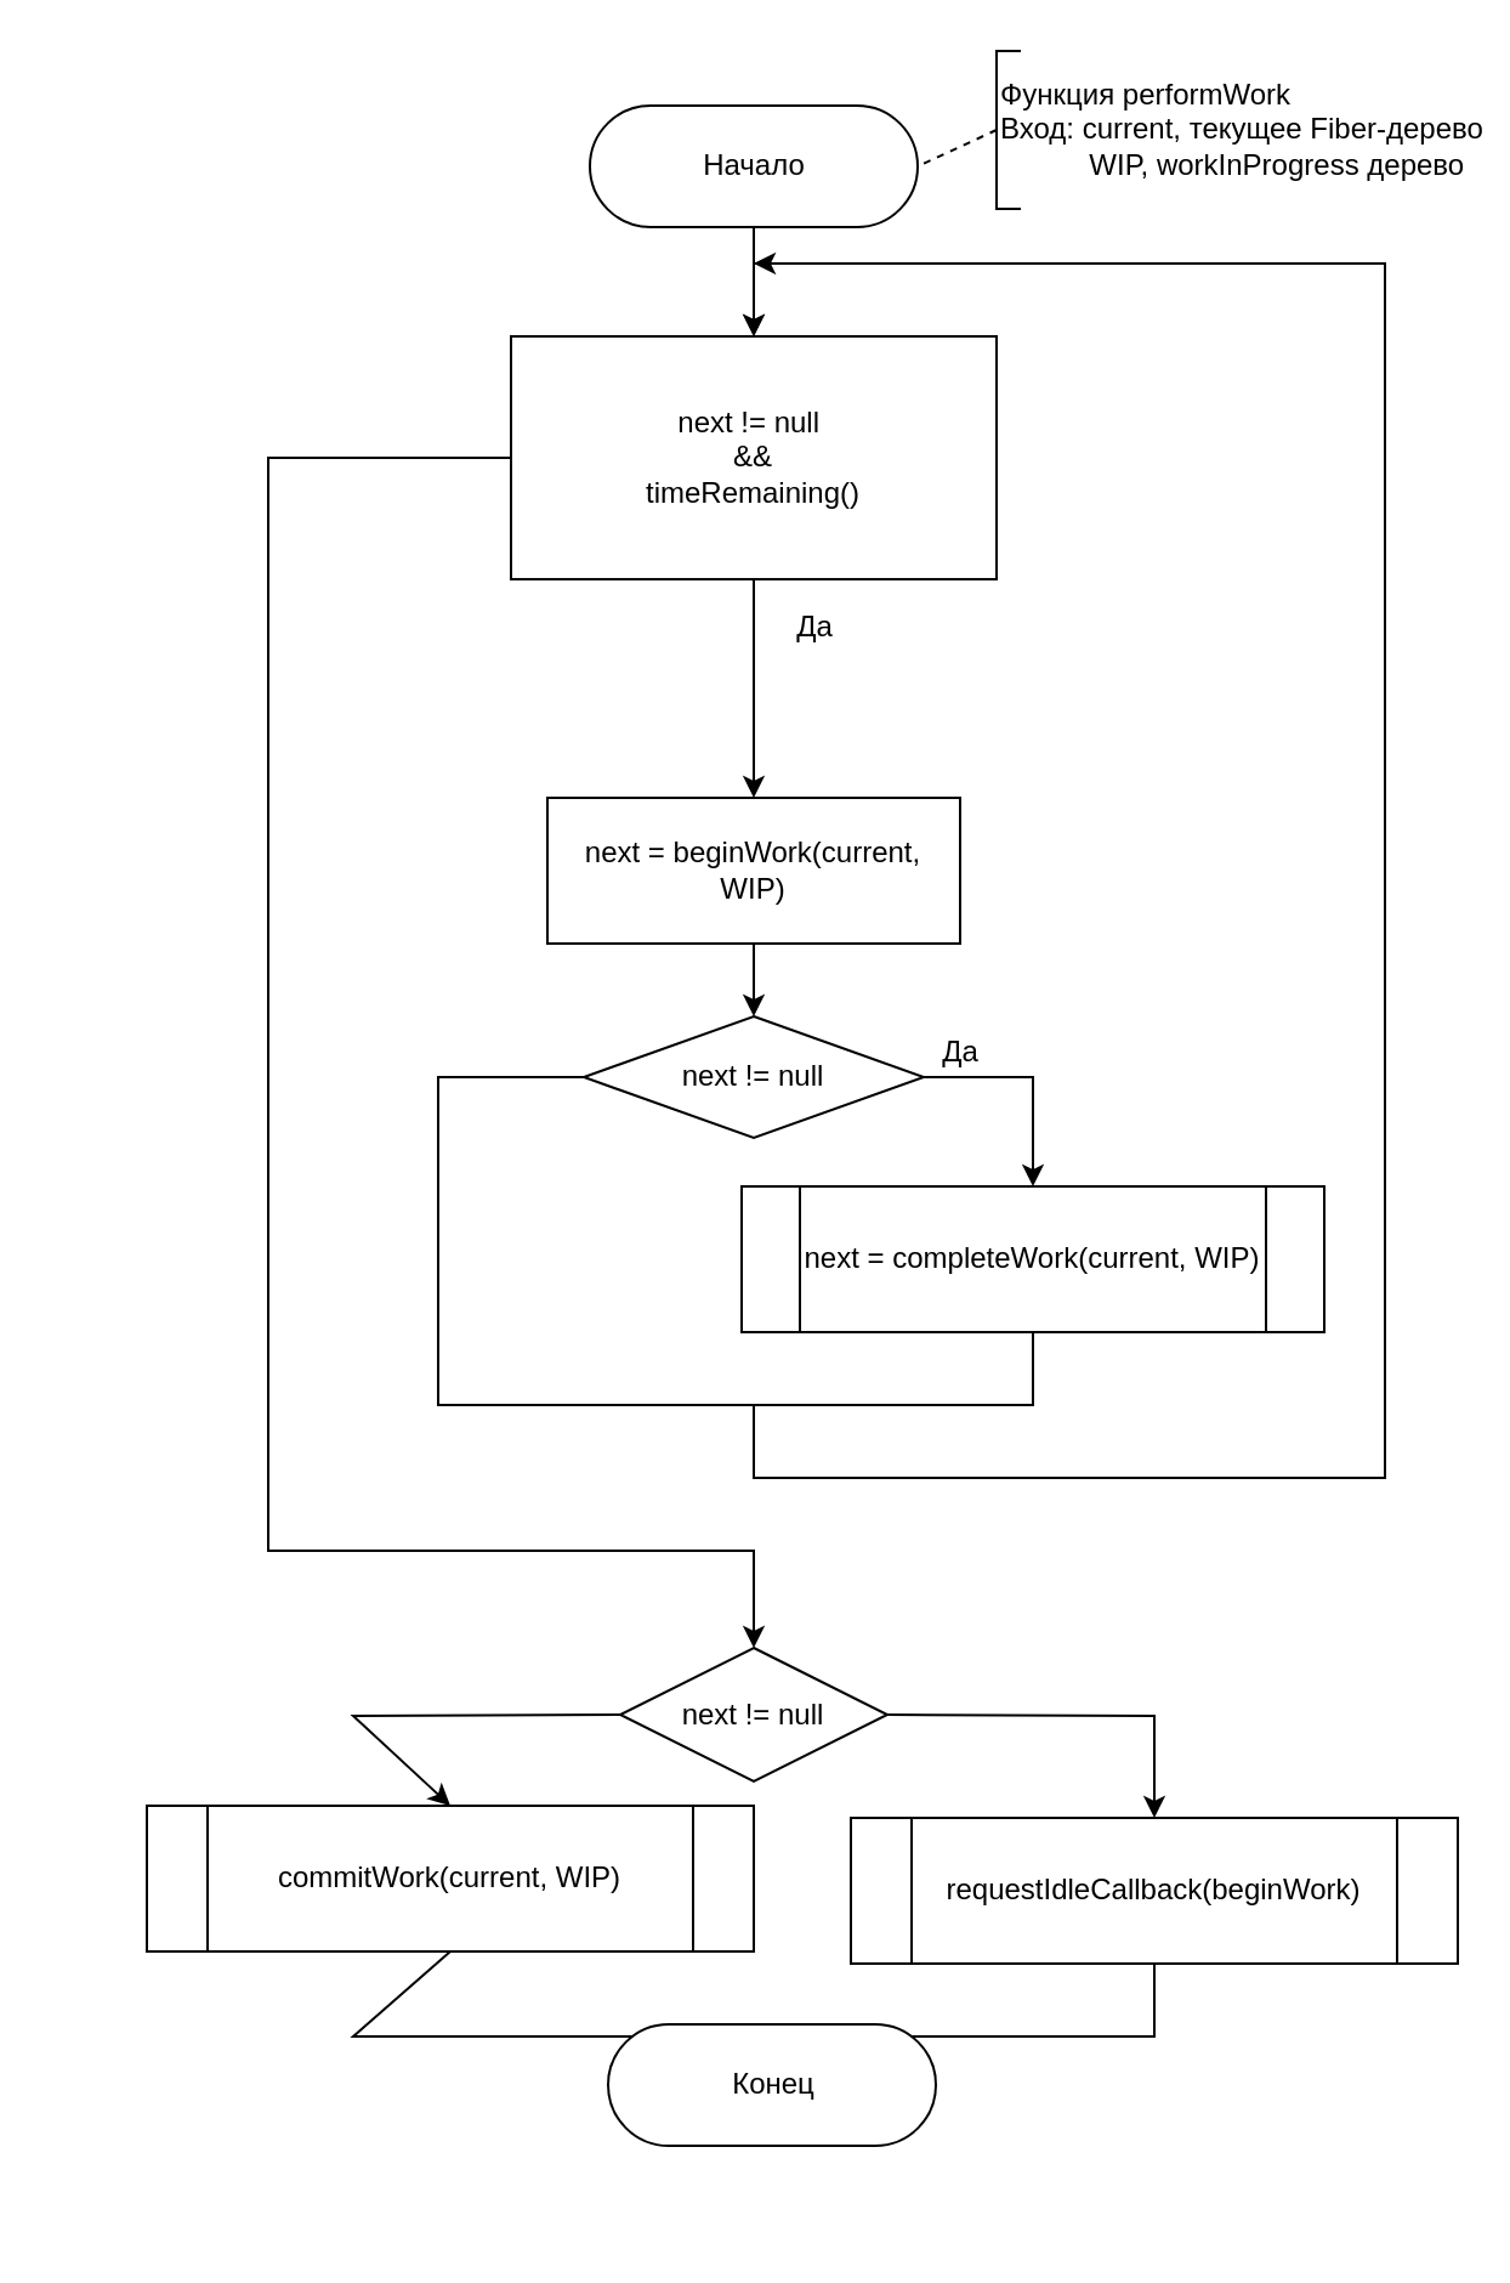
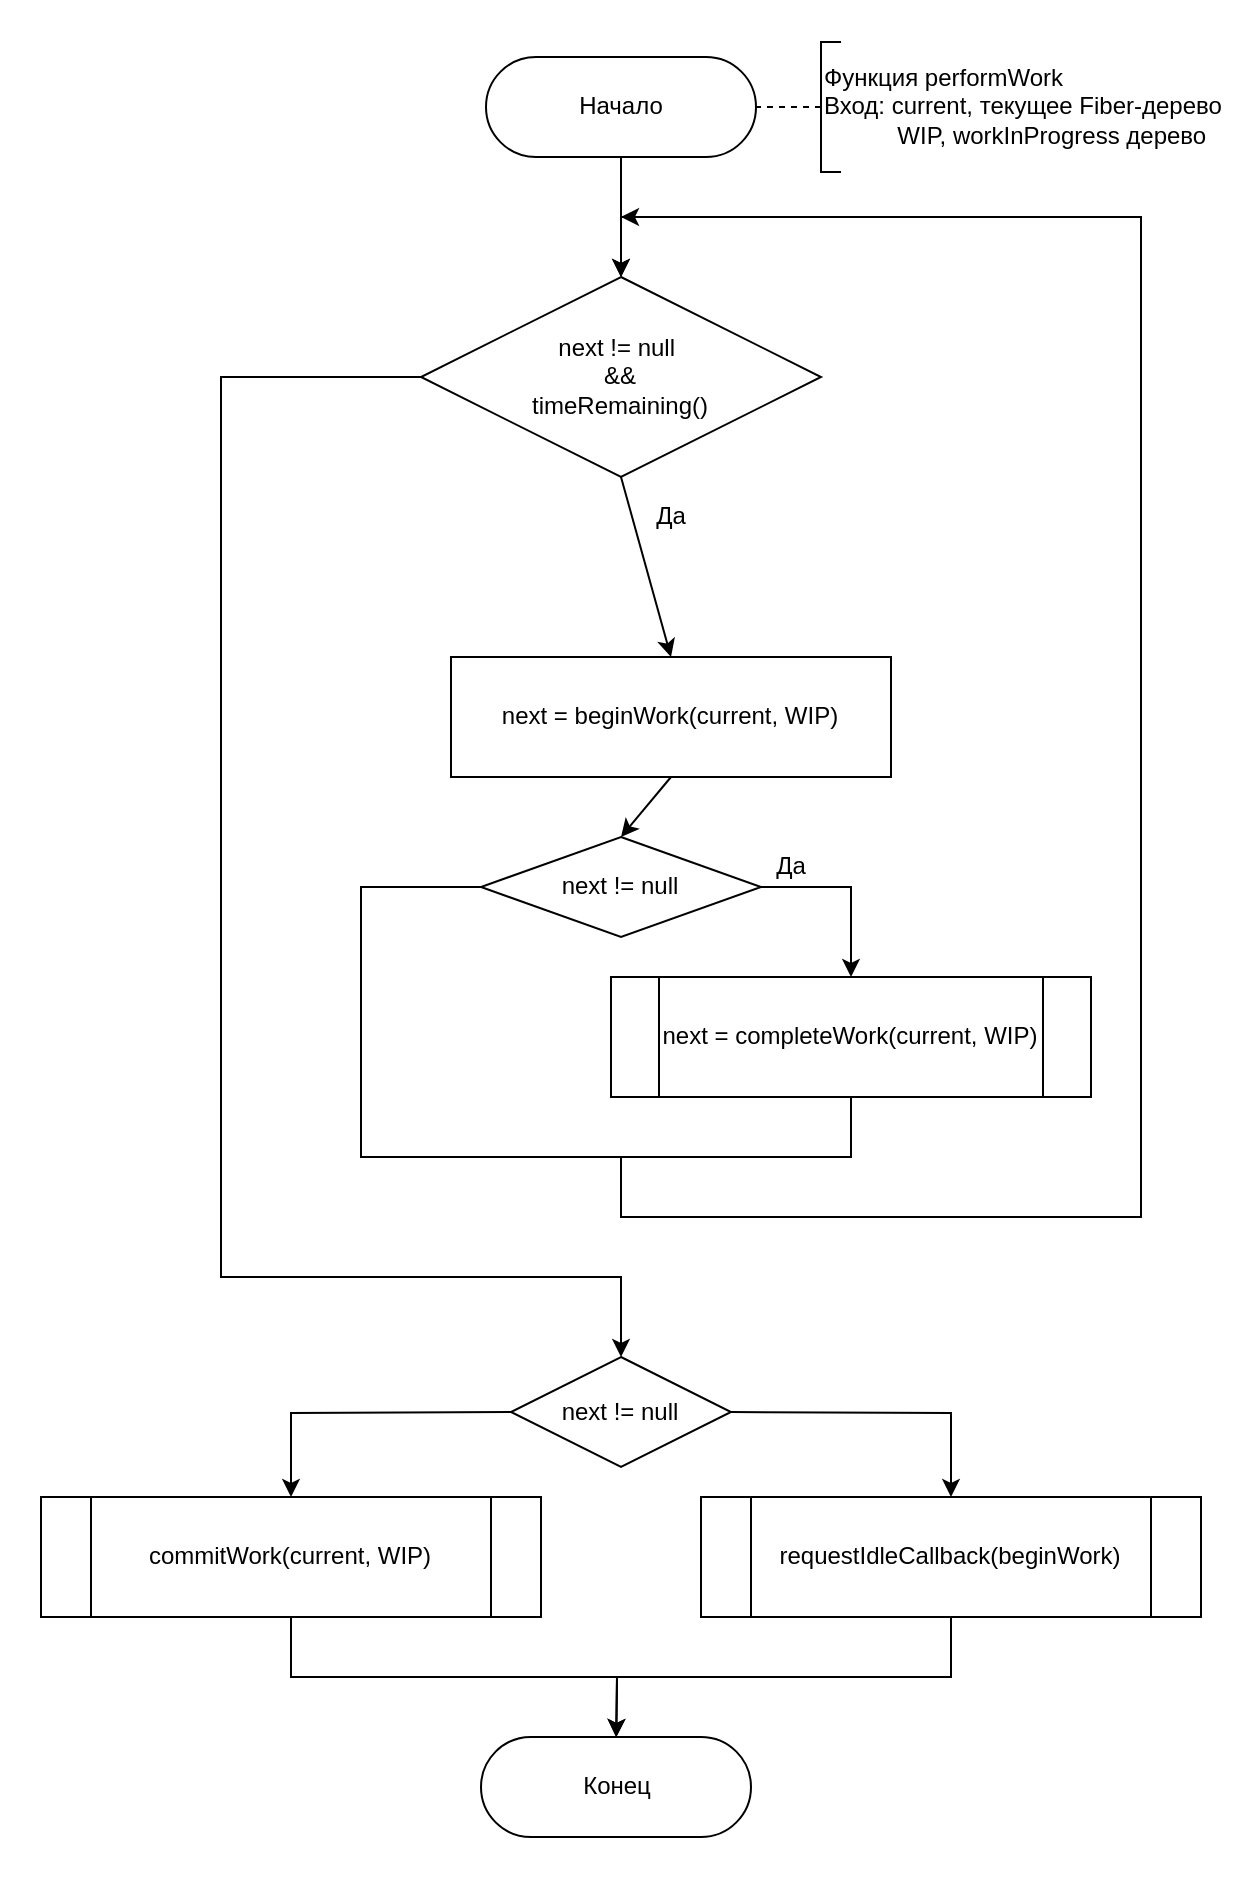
  <mxCell id="0" />
  <mxCell id="1" parent="0" />
  <mxCell id="2" style="edgeStyle=none;html=1;exitX=0;exitY=0.5;exitDx=0;exitDy=0;entryX=0.5;entryY=0;entryDx=0;entryDy=0;startArrow=none;startFill=0;rounded=0;" edge="1" parent="1" source="4" target="12"><mxGeometry relative="1" as="geometry"><Array as="points"><mxPoint x="110" y="188" /><mxPoint x="110" y="638" /><mxPoint x="310" y="638" /></Array></mxGeometry></mxCell>
  <mxCell id="3" style="edgeStyle=none;rounded=0;html=1;exitX=0.5;exitY=1;exitDx=0;exitDy=0;entryX=0.5;entryY=0;entryDx=0;entryDy=0;startArrow=none;startFill=0;" edge="1" parent="1" source="4" target="6"><mxGeometry relative="1" as="geometry"><Array as="points" /></mxGeometry></mxCell>
- <mxCell id="4" value="next != null&amp;nbsp;&lt;br&gt;&amp;amp;&amp;amp;&lt;br&gt;timeRemaining()" style="whiteSpace=wrap;html=1;rounded=0;" vertex="1" parent="1"><mxGeometry x="210" y="138" width="200" height="100" as="geometry" /></mxCell>
+ <mxCell id="4" value="next != null&amp;nbsp;&lt;br&gt;&amp;amp;&amp;amp;&lt;br&gt;timeRemaining()" style="rhombus;whiteSpace=wrap;html=1;" vertex="1" parent="1"><mxGeometry x="210" y="138" width="200" height="100" as="geometry" /></mxCell>
  <mxCell id="5" style="edgeStyle=none;rounded=0;html=1;exitX=0.5;exitY=1;exitDx=0;exitDy=0;entryX=0.5;entryY=0;entryDx=0;entryDy=0;startArrow=none;startFill=0;" edge="1" parent="1" source="6" target="9"><mxGeometry relative="1" as="geometry" /></mxCell>
- <mxCell id="6" value="next = beginWork(current, WIP)" style="whiteSpace=wrap;html=1;" vertex="1" parent="1"><mxGeometry x="225" y="328" width="170" height="60" as="geometry" /></mxCell>
+ <mxCell id="6" value="next = beginWork(current, WIP)" style="whiteSpace=wrap;html=1;" vertex="1" parent="1"><mxGeometry x="225" y="328" width="220" height="60" as="geometry" /></mxCell>
  <mxCell id="7" style="edgeStyle=none;rounded=0;html=1;exitX=0;exitY=0.5;exitDx=0;exitDy=0;entryX=0.5;entryY=0;entryDx=0;entryDy=0;startArrow=none;startFill=0;" edge="1" parent="1" source="9" target="4"><mxGeometry relative="1" as="geometry"><Array as="points"><mxPoint x="180" y="443" /><mxPoint x="180" y="578" /><mxPoint x="310" y="578" /><mxPoint x="310" y="608" /><mxPoint x="570" y="608" /><mxPoint x="570" y="108" /><mxPoint x="310" y="108" /></Array></mxGeometry></mxCell>
  <mxCell id="8" style="edgeStyle=none;rounded=0;html=1;exitX=1;exitY=0.5;exitDx=0;exitDy=0;entryX=0.5;entryY=0;entryDx=0;entryDy=0;startArrow=none;startFill=0;" edge="1" parent="1" source="9" target="22"><mxGeometry relative="1" as="geometry"><mxPoint x="425" y="488" as="targetPoint" /><Array as="points"><mxPoint x="425" y="443" /></Array></mxGeometry></mxCell>
  <mxCell id="9" value="next != null" style="rhombus;whiteSpace=wrap;html=1;" vertex="1" parent="1"><mxGeometry x="240" y="418" width="140" height="50" as="geometry" /></mxCell>
  <mxCell id="10" style="edgeStyle=none;rounded=0;html=1;exitX=0;exitY=0.5;exitDx=0;exitDy=0;entryX=0.5;entryY=0;entryDx=0;entryDy=0;startArrow=none;startFill=0;" edge="1" parent="1" source="12" target="16"><mxGeometry relative="1" as="geometry"><Array as="points"><mxPoint x="145" y="706" /></Array></mxGeometry></mxCell>
  <mxCell id="11" style="edgeStyle=none;rounded=0;html=1;exitX=1;exitY=0.5;exitDx=0;exitDy=0;entryX=0.5;entryY=0;entryDx=0;entryDy=0;startArrow=none;startFill=0;" edge="1" parent="1" source="12" target="14"><mxGeometry relative="1" as="geometry"><Array as="points"><mxPoint x="475" y="706" /></Array></mxGeometry></mxCell>
  <mxCell id="12" value="next != null" style="rhombus;whiteSpace=wrap;html=1;" vertex="1" parent="1"><mxGeometry x="255" y="678" width="110" height="55" as="geometry" /></mxCell>
  <mxCell id="13" style="edgeStyle=none;rounded=0;html=1;exitX=0.5;exitY=1;exitDx=0;exitDy=0;startArrow=none;startFill=0;" edge="1" parent="1" source="14" target="23"><mxGeometry relative="1" as="geometry"><Array as="points"><mxPoint x="475" y="838" /><mxPoint x="308" y="838" /></Array></mxGeometry></mxCell>
  <mxCell id="14" value="requestIdleCallback(beginWork)" style="shape=process;whiteSpace=wrap;html=1;backgroundOutline=1;" vertex="1" parent="1"><mxGeometry x="350" y="748" width="250" height="60" as="geometry" /></mxCell>
  <mxCell id="15" style="edgeStyle=none;rounded=0;html=1;exitX=0.5;exitY=1;exitDx=0;exitDy=0;entryX=0.5;entryY=0.5;entryDx=0;entryDy=-25;entryPerimeter=0;startArrow=none;startFill=0;" edge="1" parent="1" source="16" target="23"><mxGeometry relative="1" as="geometry"><Array as="points"><mxPoint x="145" y="838" /><mxPoint x="308" y="838" /></Array></mxGeometry></mxCell>
- <mxCell id="16" value="commitWork(current, WIP)" style="shape=process;whiteSpace=wrap;html=1;backgroundOutline=1;" vertex="1" parent="1"><mxGeometry x="60" y="743" width="250" height="60" as="geometry" /></mxCell>
+ <mxCell id="16" value="commitWork(current, WIP)" style="shape=process;whiteSpace=wrap;html=1;backgroundOutline=1;" vertex="1" parent="1"><mxGeometry x="20" y="748" width="250" height="60" as="geometry" /></mxCell>
  <mxCell id="17" style="edgeStyle=none;rounded=0;html=1;startArrow=none;startFill=0;" edge="1" parent="1" source="18" target="4"><mxGeometry relative="1" as="geometry" /></mxCell>
- <mxCell id="18" value="Начало" style="html=1;dashed=0;whitespace=wrap;shape=mxgraph.dfd.start" vertex="1" parent="1"><mxGeometry x="242.5" y="43" width="135" height="50" as="geometry" /></mxCell>
+ <mxCell id="18" value="Начало" style="html=1;dashed=0;whitespace=wrap;shape=mxgraph.dfd.start" vertex="1" parent="1"><mxGeometry x="242.5" y="28" width="135" height="50" as="geometry" /></mxCell>
  <mxCell id="19" value="Да" style="text;html=1;resizable=0;autosize=1;align=center;verticalAlign=middle;points=[];fillColor=none;strokeColor=none;rounded=0;" vertex="1" parent="1"><mxGeometry x="380" y="423" width="30" height="20" as="geometry" /></mxCell>
  <mxCell id="20" value="Да" style="text;html=1;resizable=0;autosize=1;align=center;verticalAlign=middle;points=[];fillColor=none;strokeColor=none;rounded=0;" vertex="1" parent="1"><mxGeometry x="320" y="248" width="30" height="20" as="geometry" /></mxCell>
  <mxCell id="21" style="edgeStyle=none;rounded=0;html=1;exitX=0.5;exitY=1;exitDx=0;exitDy=0;startArrow=none;startFill=0;" edge="1" parent="1" source="22"><mxGeometry relative="1" as="geometry"><mxPoint x="310" y="108" as="targetPoint" /><Array as="points"><mxPoint x="425" y="578" /><mxPoint x="310" y="578" /><mxPoint x="310" y="608" /><mxPoint x="570" y="608" /><mxPoint x="570" y="108" /></Array></mxGeometry></mxCell>
  <mxCell id="22" value="&lt;span&gt;next = completeWork(current, WIP)&lt;/span&gt;" style="shape=process;whiteSpace=wrap;html=1;backgroundOutline=1;" vertex="1" parent="1"><mxGeometry x="305" y="488" width="240" height="60" as="geometry" /></mxCell>
- <mxCell id="23" value="Конец" style="html=1;dashed=0;whitespace=wrap;shape=mxgraph.dfd.start" vertex="1" parent="1"><mxGeometry x="250" y="833" width="135" height="50" as="geometry" /></mxCell>
+ <mxCell id="23" value="Конец" style="html=1;dashed=0;whitespace=wrap;shape=mxgraph.dfd.start" vertex="1" parent="1"><mxGeometry x="240" y="868" width="135" height="50" as="geometry" /></mxCell>
  <mxCell id="24" style="edgeStyle=none;rounded=0;html=1;exitX=0;exitY=0.5;exitDx=0;exitDy=0;exitPerimeter=0;entryX=1;entryY=0.5;entryDx=0;entryDy=0;entryPerimeter=0;startArrow=none;startFill=0;dashed=1;endArrow=none;endFill=0;" edge="1" parent="1" source="25" target="18"><mxGeometry relative="1" as="geometry" /></mxCell>
  <mxCell id="25" value="Функция performWork&lt;br&gt;Вход: current, текущее Fiber-дерево&lt;br&gt;&amp;nbsp; &amp;nbsp; &amp;nbsp; &amp;nbsp; &amp;nbsp; &amp;nbsp;WIP, workInProgress дерево&amp;nbsp;" style="strokeWidth=1;html=1;shape=mxgraph.flowchart.annotation_1;align=left;pointerEvents=1;" vertex="1" parent="1"><mxGeometry x="410" y="20.5" width="10" height="65" as="geometry" /></mxCell>
